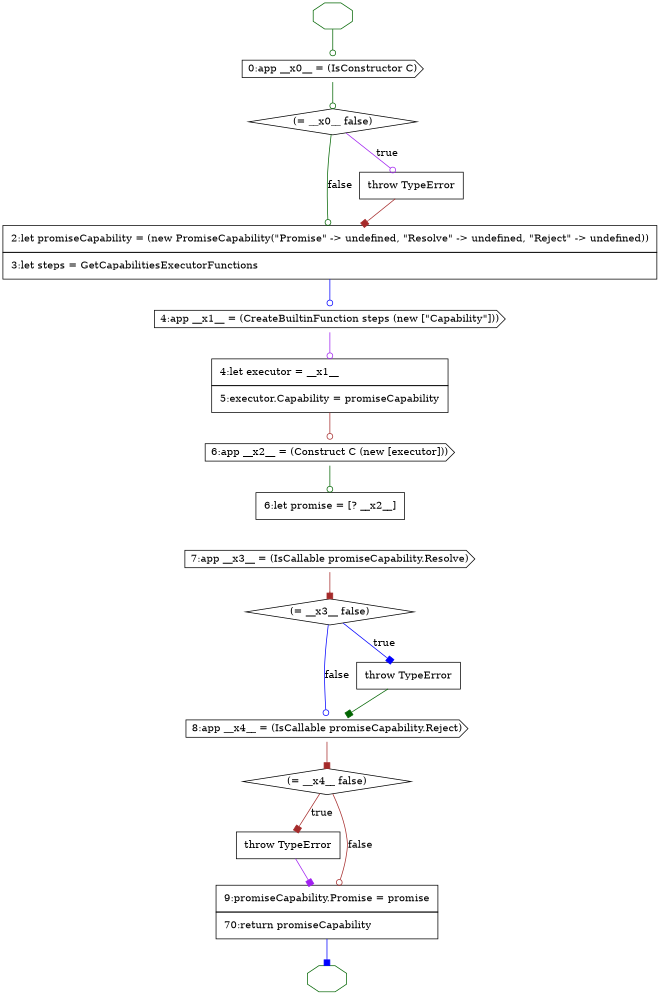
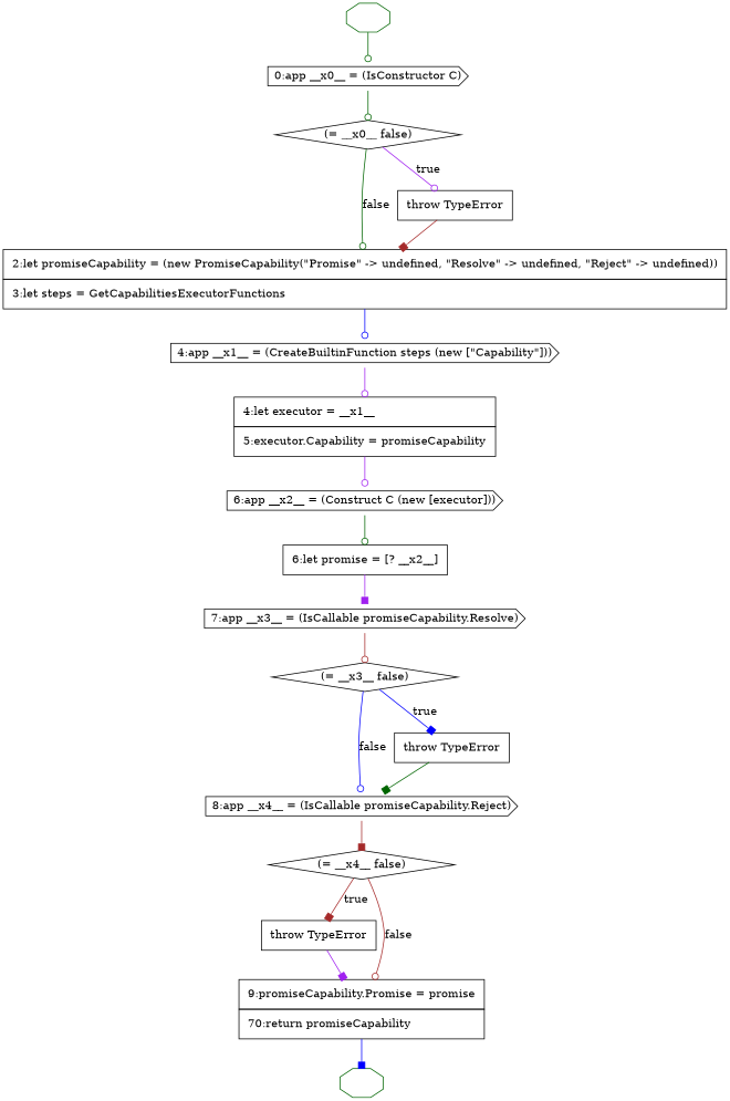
  digraph {
    node [color=black fillcolor=white shape=none style=filled]
    edge [arrowhead=odot color=darkgreen]
    n1 [label=<<font color="black">0:app __x0__ = (IsConstructor C)</font>> shape=cds]
    n2 [label=<<font color="black">(= __x0__ false)</font>> shape=diamond]
    n3 [label=<<font color="black">     <table border="0" cellborder="1" cellspacing="0" cellpadding="10">       <tr><td align="left">2:let promiseCapability = (new PromiseCapability(&quot;Promise&quot; -&gt; undefined, &quot;Resolve&quot; -&gt; undefined, &quot;Reject&quot; -&gt; undefined))</td></tr>       <tr><td align="left">3:let steps = GetCapabilitiesExecutorFunctions</td></tr>     </table>   </font>> margin=0]
    n4 [label=<<font color="black">     <table border="0" cellborder="1" cellspacing="0" cellpadding="10">       <tr><td align="left">throw TypeError</td></tr>     </table>   </font>> margin=0]
    n5 [label=<<font color="black">(= __x3__ false)</font>> shape=diamond]
    n6 [label=<<font color="black">8:app __x4__ = (IsCallable promiseCapability.Reject)</font>> shape=cds]
    n7 [label=<<font color="black">     <table border="0" cellborder="1" cellspacing="0" cellpadding="10">       <tr><td align="left">throw TypeError</td></tr>     </table>   </font>> margin=0]
    n8 [label=<<font color="black">(= __x4__ false)</font>> shape=diamond]
    n9 [label=<<font color="black">     <table border="0" cellborder="1" cellspacing="0" cellpadding="10">       <tr><td align="left">throw TypeError</td></tr>     </table>   </font>> margin=0]
    n10 [label=<<font color="black">     <table border="0" cellborder="1" cellspacing="0" cellpadding="10">       <tr><td align="left">9:promiseCapability.Promise = promise</td></tr>       <tr><td align="left">70:return promiseCapability</td></tr>     </table>   </font>> margin=0]
    n11 [color=darkgreen label=" " shape=octagon]
    n12 [label=<<font color="black">     <table border="0" cellborder="1" cellspacing="0" cellpadding="10">       <tr><td align="left">4:let executor = __x1__</td></tr>       <tr><td align="left">5:executor.Capability = promiseCapability</td></tr>     </table>   </font>> margin=0]
    n13 [label=<<font color="black">6:app __x2__ = (Construct C (new [executor]))</font>> shape=cds]
    n14 [label=<<font color="black">     <table border="0" cellborder="1" cellspacing="0" cellpadding="10">       <tr><td align="left">6:let promise = [? __x2__]</td></tr>     </table>   </font>> margin=0]
    n15 [label=<<font color="black">4:app __x1__ = (CreateBuiltinFunction steps (new [&quot;Capability&quot;]))</font>> shape=cds]
    n16 [label=<<font color="black">7:app __x3__ = (IsCallable promiseCapability.Resolve)</font>> shape=cds]
    n17 [color=darkgreen label=" " shape=octagon]
    n1 -> n2
    n2 -> n3 [label=<<font color="black">false</font>>]
    n2 -> n4 [color=purple label=<<font color="black">true</font>>]
    n3 -> n15 [color=blue]
    n4 -> n3 [arrowhead=box color=brown]
    n5 -> n6 [color=blue label=<<font color="black">false</font>>]
    n5 -> n7 [arrowhead=box color=blue label=<<font color="black">true</font>>]
    n6 -> n8 [arrowhead=box color=brown]
    n7 -> n6 [arrowhead=box]
    n8 -> n9 [arrowhead=box color=brown label=<<font color="black">true</font>>]
    n8 -> n10 [color=brown label=<<font color="black">false</font>>]
    n9 -> n10 [arrowhead=box color=purple]
    n10 -> n11 [arrowhead=box color=blue]
-   n12 -> n13 [color=brown]
+   n12 -> n13 [color=purple]
    n13 -> n14
+   n14 -> n16 [arrowhead=box color=purple]
    n15 -> n12 [color=purple]
-   n16 -> n5 [arrowhead=box color=brown]
+   n16 -> n5 [color=brown]
    n17 -> n1
  }
